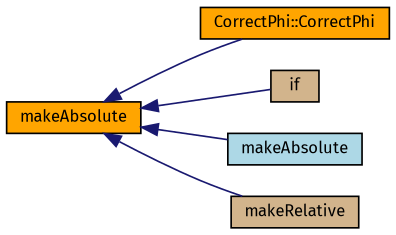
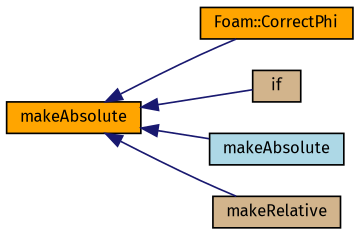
  digraph {
    rankdir=LR
    fontname="Fira Sans"
    node [color=black fillcolor=orange fontname="Fira Sans" fontsize=10 shape=record style=filled]
    edge [color=midnightblue dir=back fontname="Fira Sans" fontsize=10 labelfontname=Helvetica labelfontsize=10 style=solid]
    n1 [fontcolor=black height=0.2 label=makeAbsolute width=0.4]
-   n2 [height=0.2 label="CorrectPhi::CorrectPhi" width=0.4]
+   n2 [height=0.2 label="Foam::CorrectPhi" width=0.4]
    n3 [height=0.2 label=if width=0.4 fillcolor=tan]
    n4 [height=0.2 label=makeAbsolute width=0.4 fillcolor=lightblue]
    n5 [height=0.2 label=makeRelative width=0.4 fillcolor=tan]
    n1 -> n2
    n1 -> n3
    n1 -> n4
    n1 -> n5
  }
